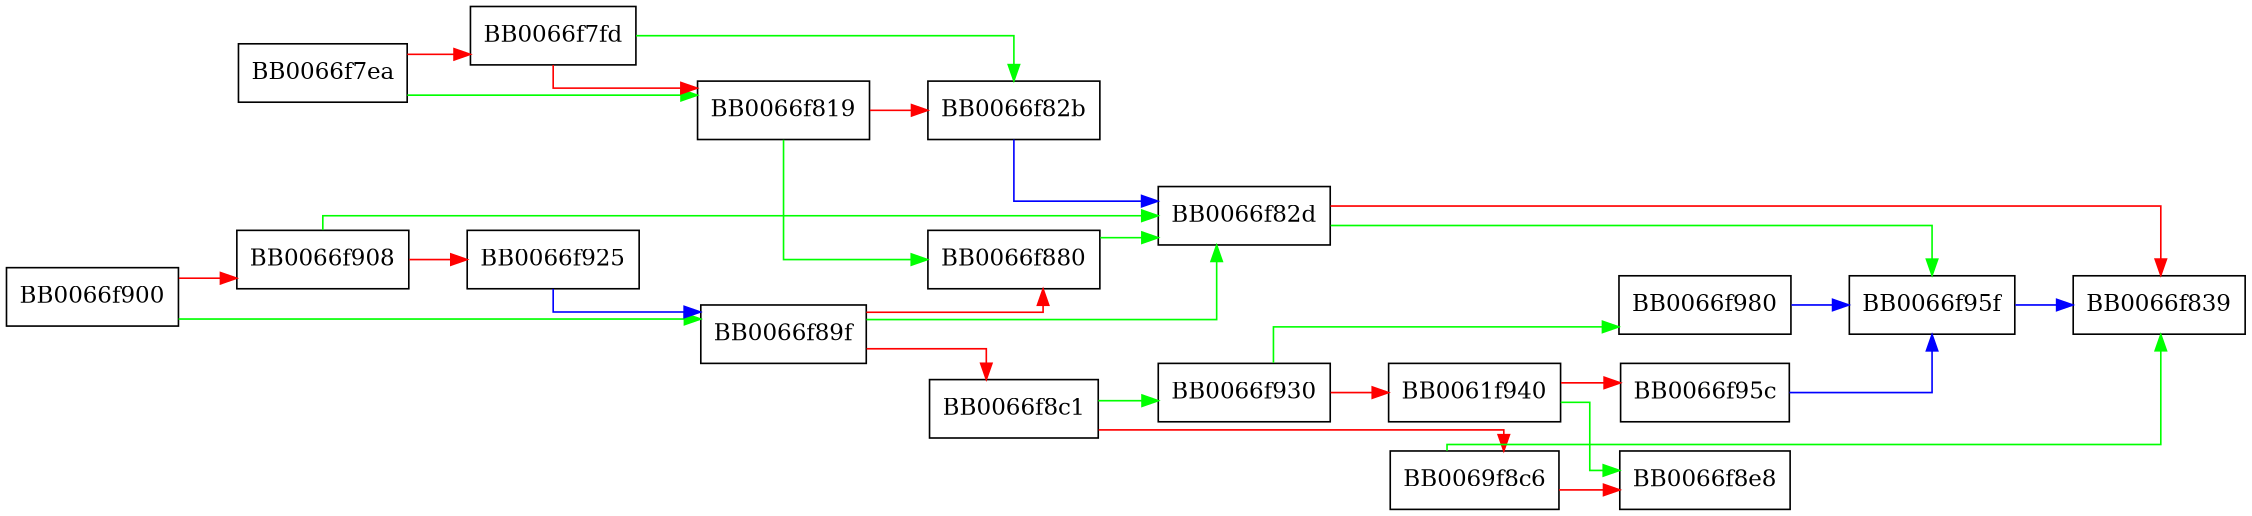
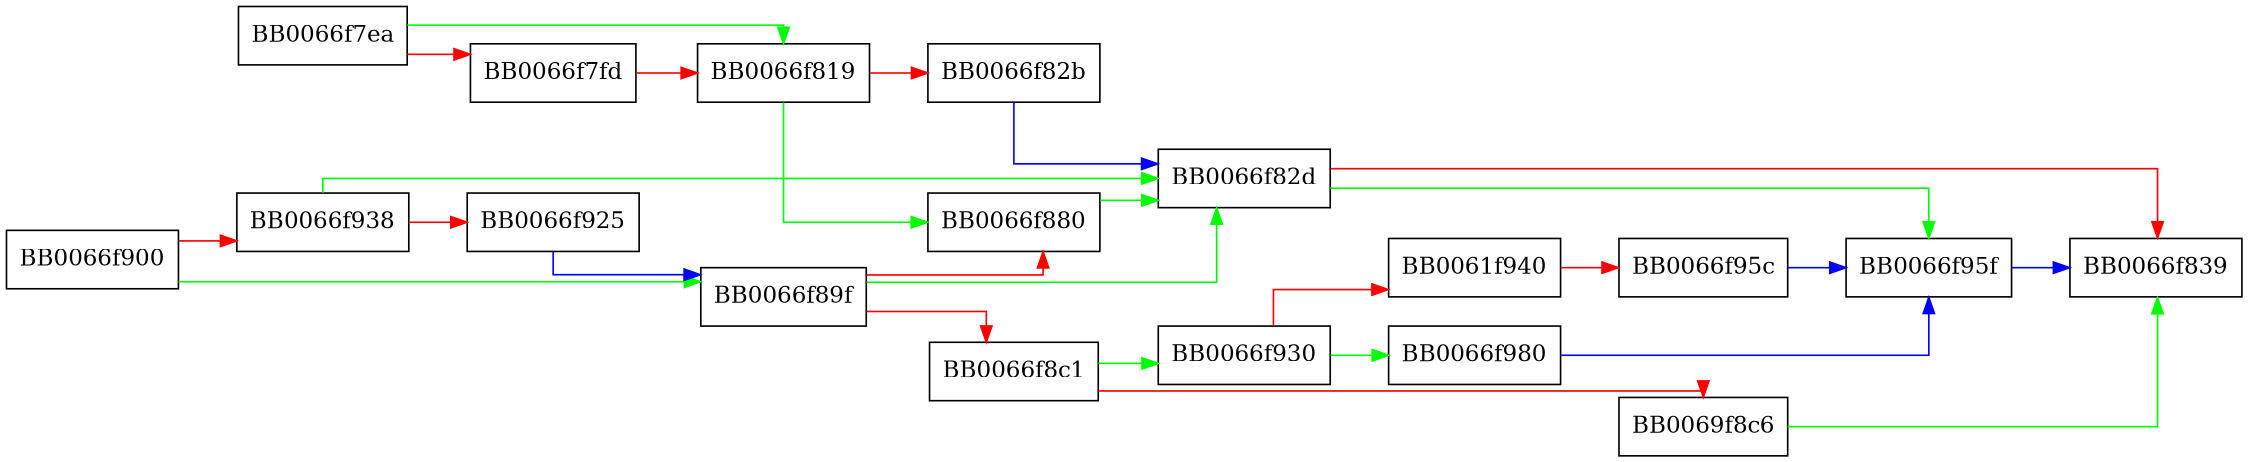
  digraph {
    rankdir=LR
    splines=ortho
    node [shape=box]
    edge [color=green]
    BB0066f900
    BB0066f89f
-   BB0066f908
+   BB0066f908 [label=BB0066f938]
    BB0066f7ea
    BB0066f819
    BB0066f7fd
    BB0066f880
    BB0066f82d
    BB0066f8c1
    BB0066f925
    BB0066f82b
    BB0066f95f
    BB0066f839
    BB0066f930
    n15 [label=BB0069f8c6]
    BB0066f980
    n17 [label=BB0061f940]
-   BB0066f8e8
    BB0066f95c
    BB0066f900 -> BB0066f89f
    BB0066f900 -> BB0066f908 [color=red]
    BB0066f89f -> BB0066f880 [color=red]
    BB0066f89f -> BB0066f82d
    BB0066f89f -> BB0066f8c1 [color=red]
    BB0066f908 -> BB0066f82d
    BB0066f908 -> BB0066f925 [color=red]
    BB0066f7ea -> BB0066f819
    BB0066f7ea -> BB0066f7fd [color=red]
    BB0066f819 -> BB0066f880
    BB0066f819 -> BB0066f82b [color=red]
    BB0066f7fd -> BB0066f819 [color=red]
-   BB0066f7fd -> BB0066f82b
    BB0066f880 -> BB0066f82d
    BB0066f82d -> BB0066f95f
    BB0066f82d -> BB0066f839 [color=red]
    BB0066f8c1 -> BB0066f930
    BB0066f8c1 -> n15 [color=red]
    BB0066f925 -> BB0066f89f [color=blue]
    BB0066f82b -> BB0066f82d [color=blue]
    BB0066f95f -> BB0066f839 [color=blue]
    BB0066f930 -> BB0066f980
    BB0066f930 -> n17 [color=red]
    n15 -> BB0066f839
-   n15 -> BB0066f8e8 [color=red]
    BB0066f980 -> BB0066f95f [color=blue]
-   n17 -> BB0066f8e8
    n17 -> BB0066f95c [color=red]
    BB0066f95c -> BB0066f95f [color=blue]
  }
